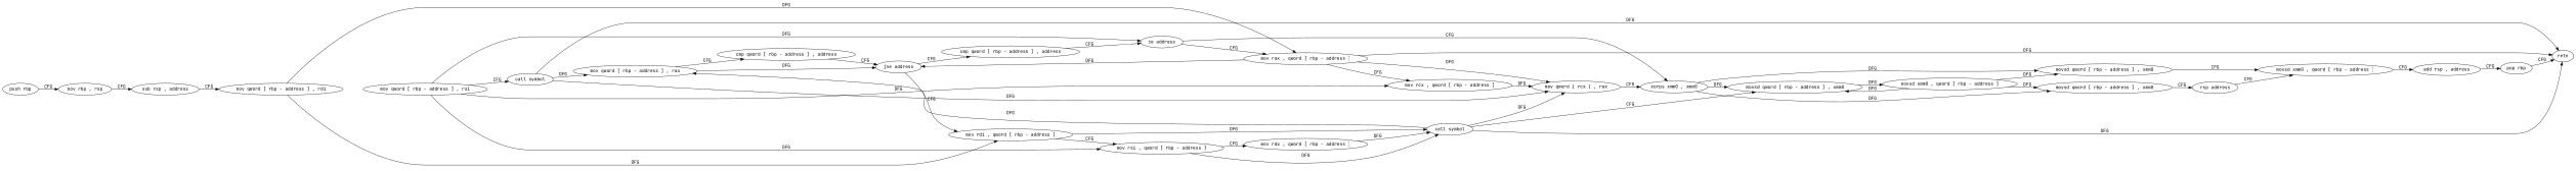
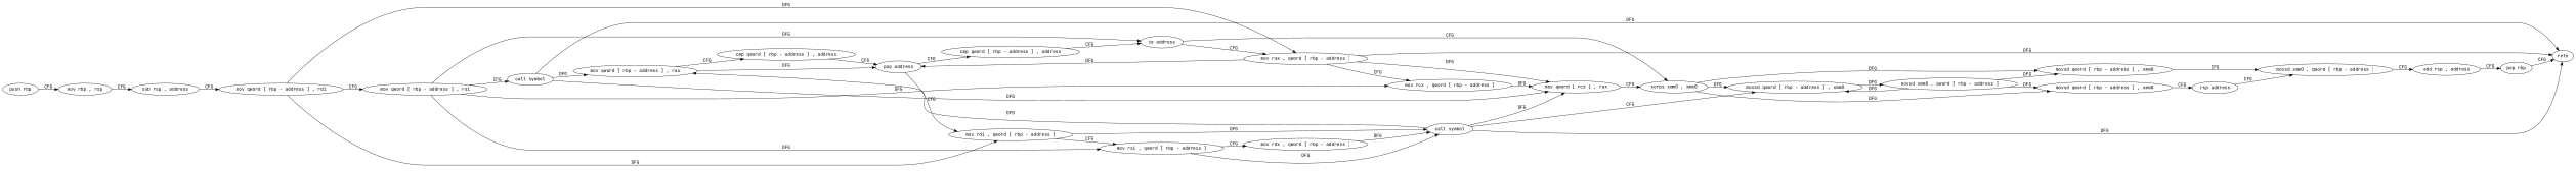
  digraph {
    fontname="JetBrains Mono"
    rankdir=LR
    node [fontname="JetBrains Mono"]
    edge [fontname="JetBrains Mono"]
    n1 [label="push rbp"]
    n2 [label="mov rbp , rsp"]
    n3 [label="sub rsp , address"]
    n4 [label="mov qword [ rbp - address ] , rdi"]
    n5 [label="mov qword [ rbp - address ] , rsi"]
    n6 [label="mov rdi , qword [ rbp - address ]"]
    n7 [label="mov rax , qword [ rbp - address ]"]
    n8 [label="call symbol"]
    n9 [label="mov rsi , qword [ rbp - address ]"]
    n10 [label="je address"]
    n11 [label="mov rcx , qword [ rbp - address ]"]
    n12 [label="call symbol"]
    n13 [label="mov qword [ rcx ] , rax"]
    n14 [label=retn]
-   n15 [label="jne address"]
+   n15 [label="pop address"]
    n16 [label="mov qword [ rbp - address ] , rax"]
    n17 [label="mov rdx , qword [ rbp - address ]"]
    n18 [label="xorps xmm0 , xmm0"]
    n19 [label="cmp qword [ rbp - address ] , address"]
    n20 [label="cmp qword [ rbp - address ] , address"]
    n21 [label="movsd qword [ rbp - address ] , xmm0"]
    n22 [label="movsd xmm0 , qword [ rbp - address ]"]
    n23 [label="movsd qword [ rbp - address ] , xmm0"]
    n24 [label="movsd qword [ rbp - address ] , xmm0"]
    n25 [label="movsd xmm0 , qword [ rbp - address ]"]
    n26 [label="rsp address"]
    n27 [label="add rsp , address"]
    n28 [label="pop rbp"]
    n1 -> n2 [label=CFG]
    n2 -> n3 [label=CFG]
    n3 -> n4 [label=CFG]
+   n4 -> n5 [label=CFG]
    n4 -> n6 [label=DFG]
    n4 -> n7 [label=DFG]
    n5 -> n8 [label=CFG]
    n5 -> n9 [label=DFG]
    n5 -> n10 [label=DFG]
    n5 -> n11 [label=DFG]
    n6 -> n9 [label=CFG]
    n6 -> n12 [label=DFG]
    n7 -> n11 [label=CFG]
    n7 -> n13 [label=DFG]
    n7 -> n14 [label=DFG]
    n7 -> n15 [label=DFG]
    n8 -> n13 [label=DFG]
    n8 -> n14 [label=DFG]
    n8 -> n16 [label=DFG]
    n9 -> n12 [label=DFG]
    n9 -> n17 [label=CFG]
    n10 -> n7 [label=CFG]
    n10 -> n18 [label=CFG]
    n11 -> n13 [label=DFG]
    n12 -> n13 [label=DFG]
    n12 -> n14 [label=DFG]
    n12 -> n16 [label=DFG]
    n12 -> n21 [label=CFG]
    n13 -> n18 [label=CFG]
    n15 -> n6 [label=CFG]
    n15 -> n20 [label=CFG]
    n16 -> n15 [label=DFG]
    n16 -> n19 [label=CFG]
    n17 -> n12 [label=DFG]
    n18 -> n21 [label=DFG]
    n18 -> n23 [label=DFG]
    n18 -> n24 [label=DFG]
    n19 -> n15 [label=CFG]
    n20 -> n10 [label=CFG]
    n21 -> n22 [label=DFG]
    n22 -> n21 [label=DFG]
    n22 -> n23 [label=DFG]
    n22 -> n24 [label=DFG]
    n23 -> n25 [label=CFG]
    n24 -> n26 [label=CFG]
    n25 -> n27 [label=CFG]
    n26 -> n25 [label=CFG]
    n27 -> n28 [label=CFG]
    n28 -> n14 [label=CFG]
  }
